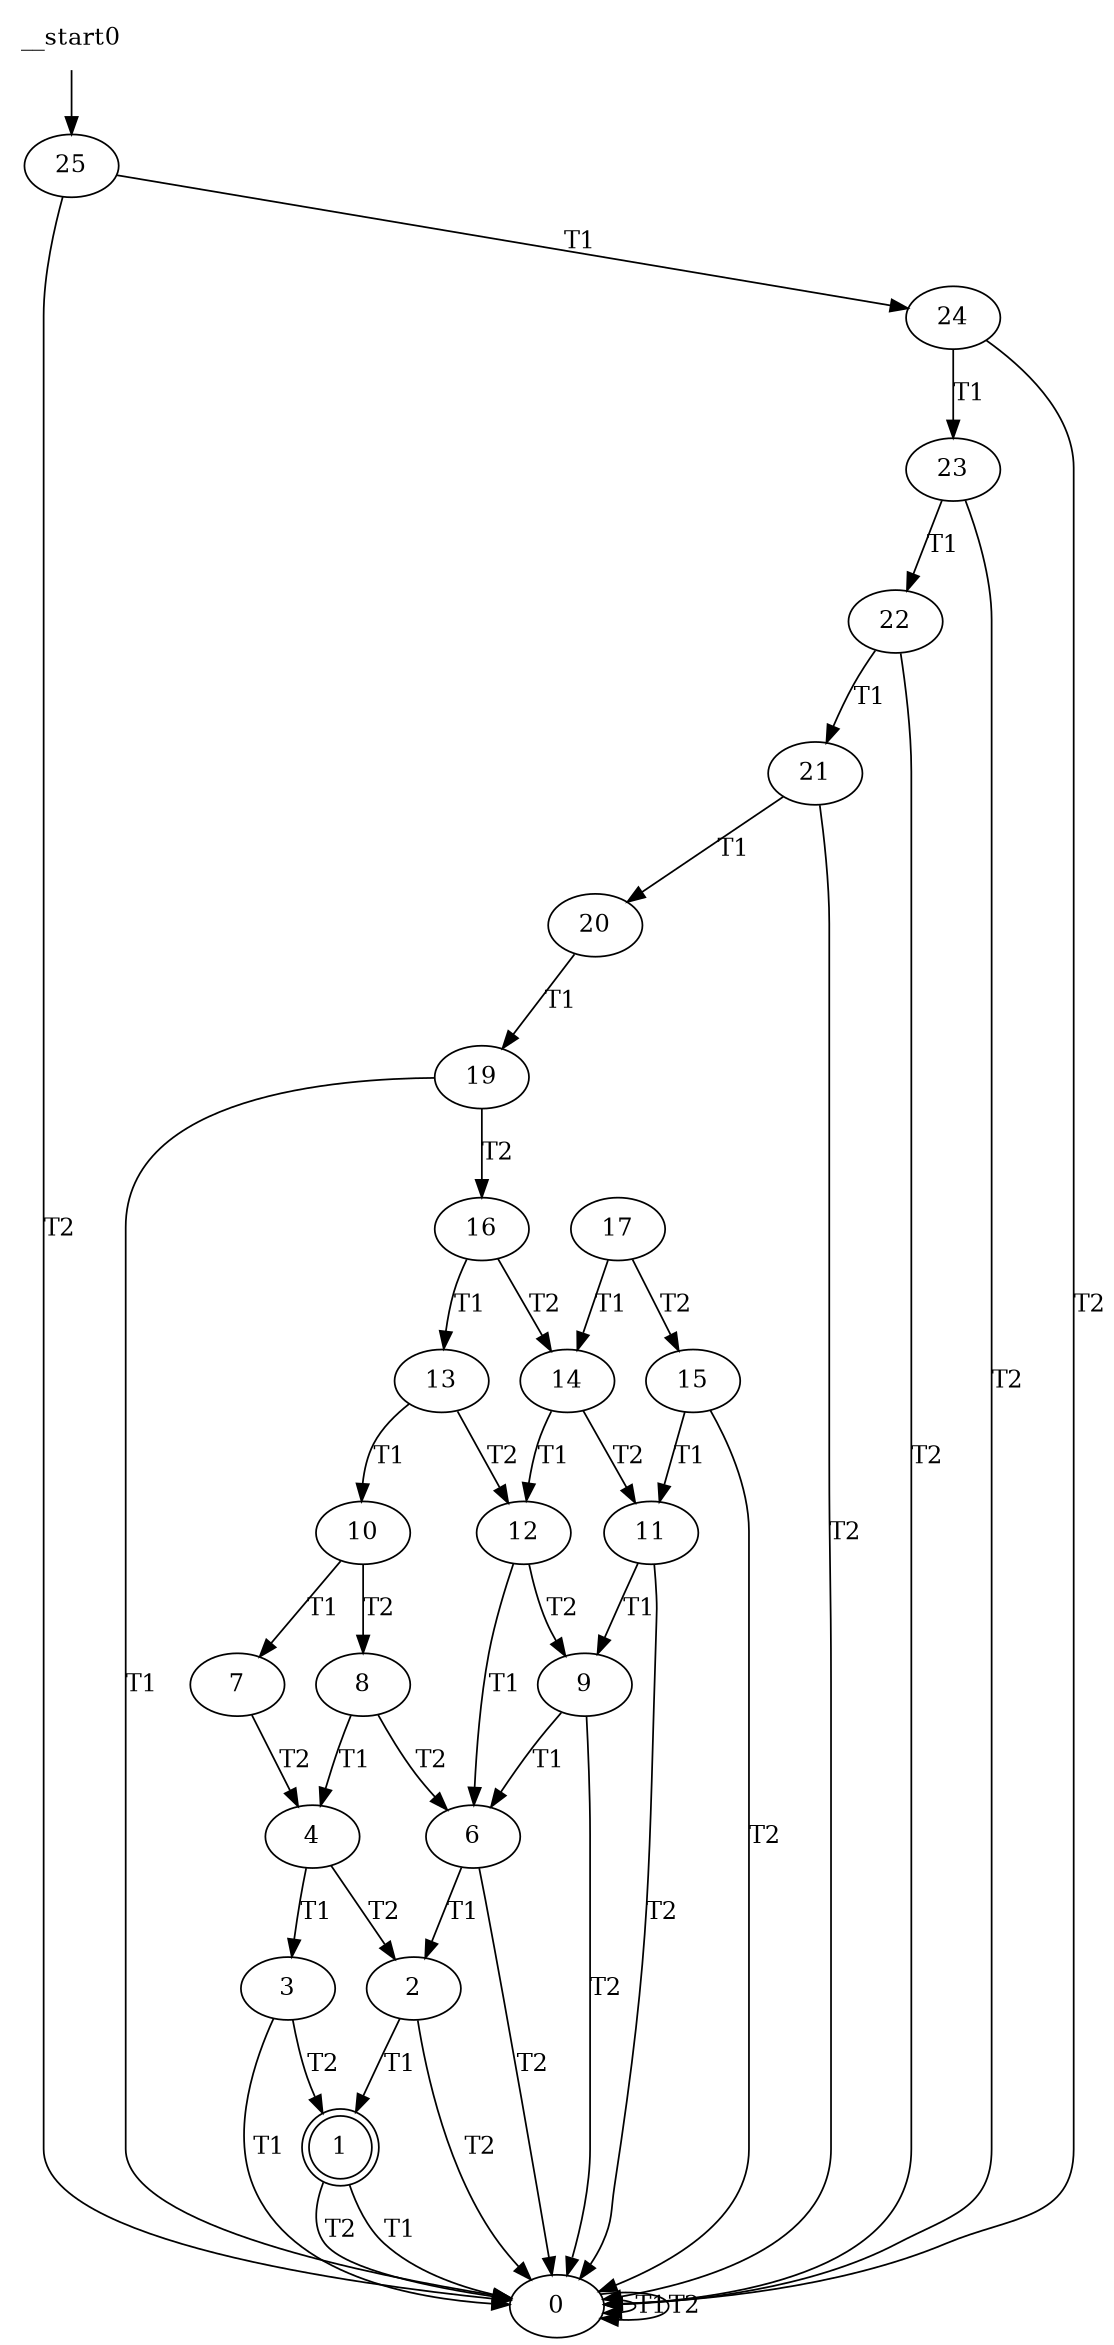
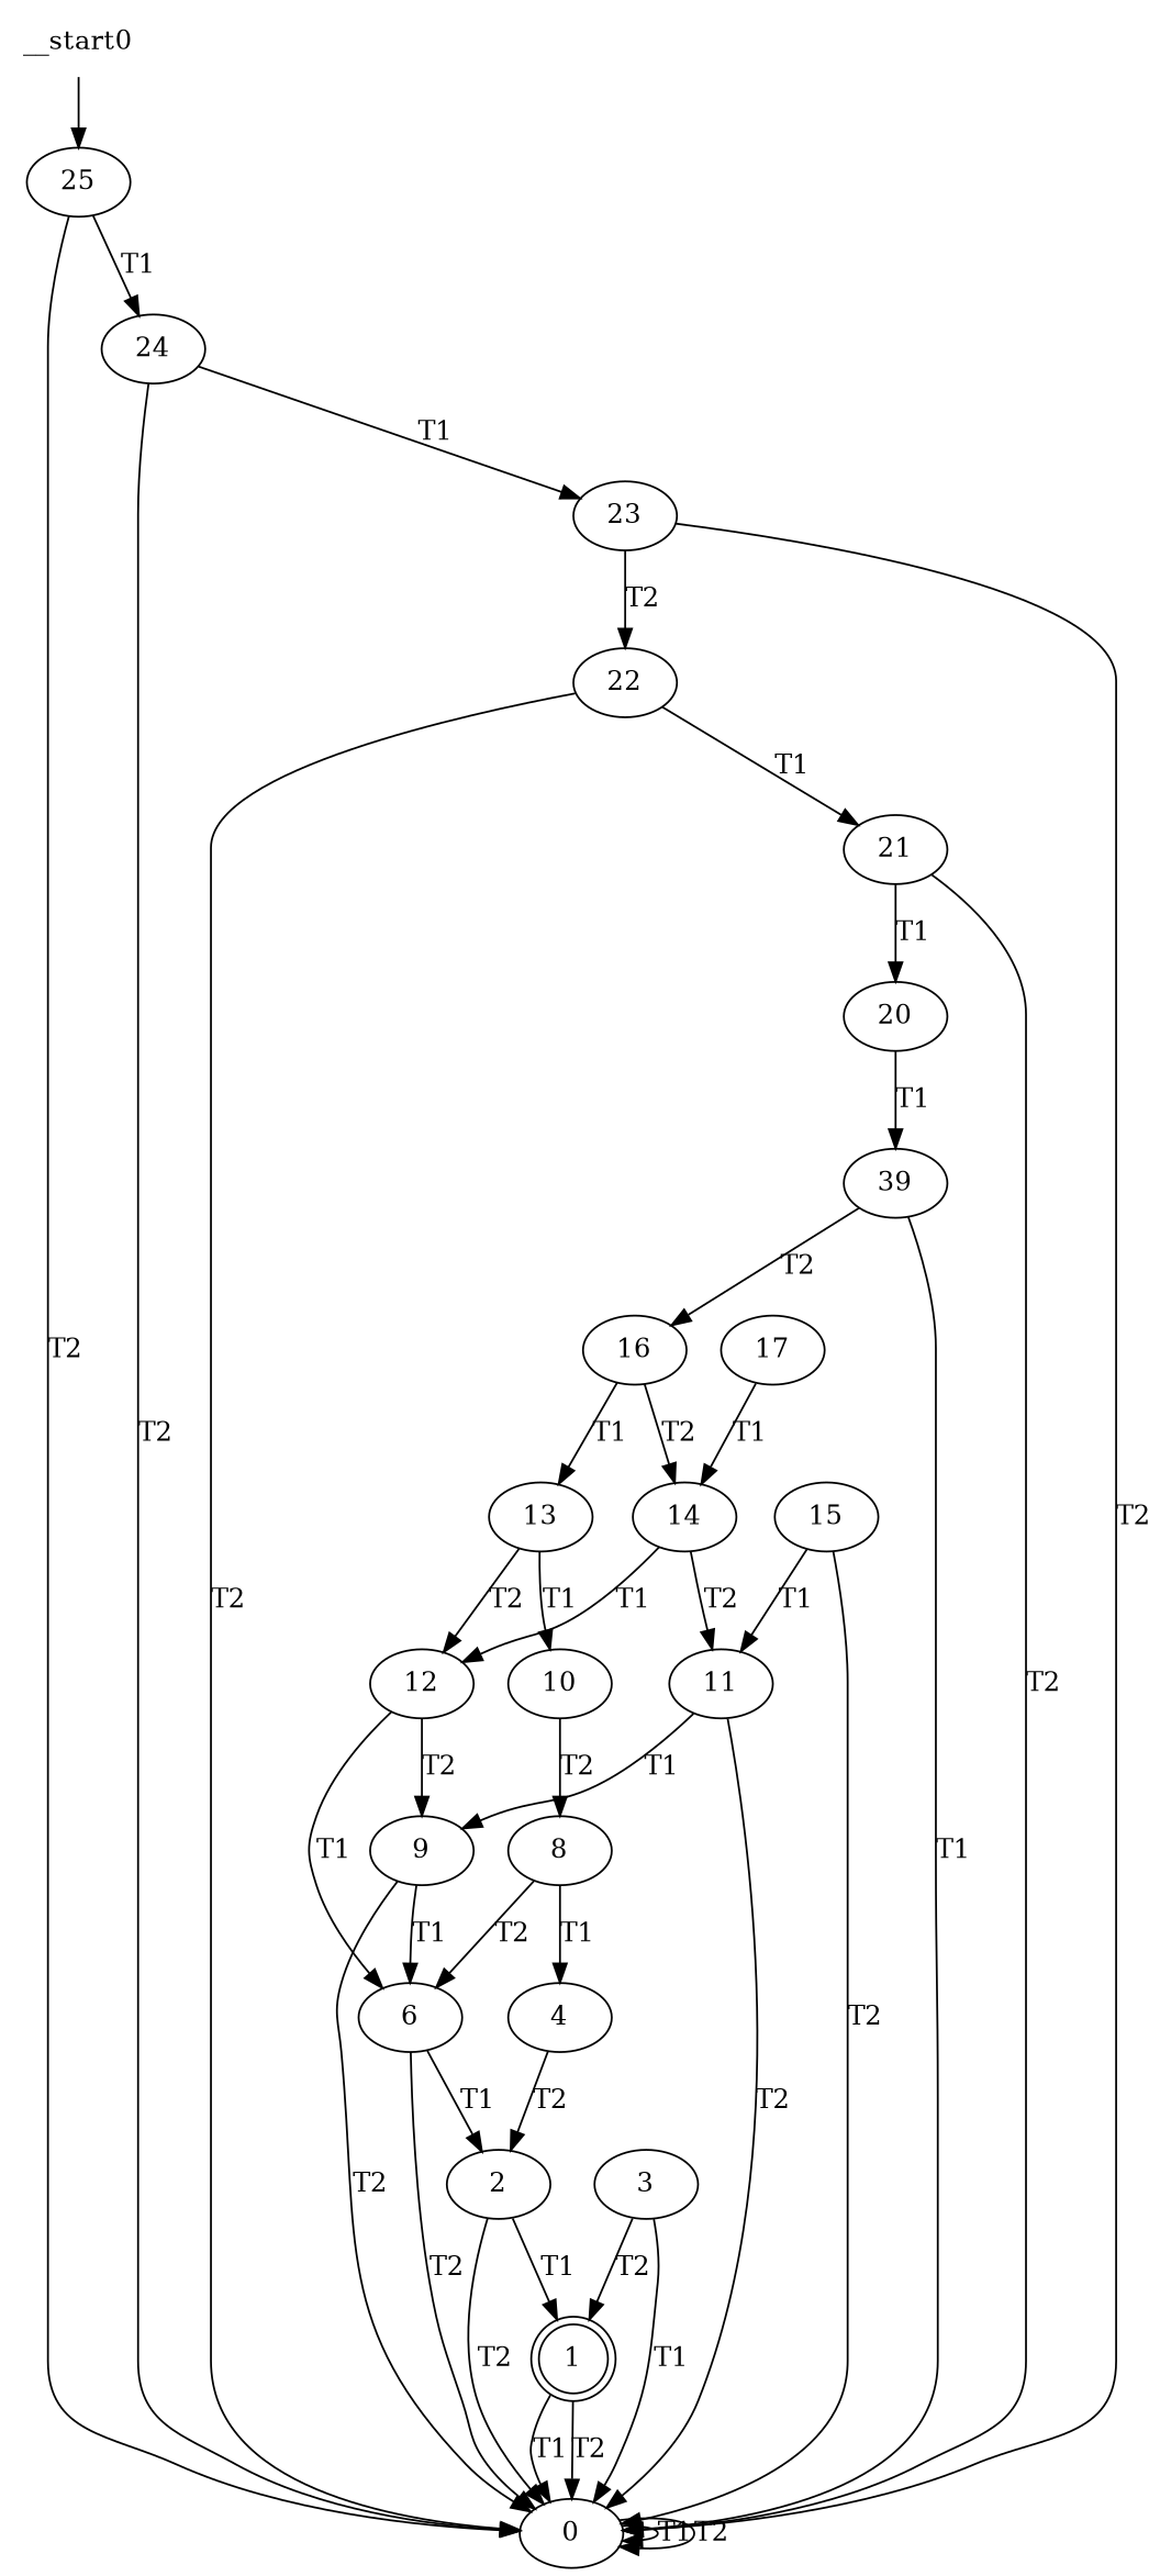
  digraph {
    n1 [label=0]
    n2 [label=1 shape=doublecircle]
    n3 [label=2]
    n4 [label=3]
    n5 [label=4]
    n6 [label=6]
-   n7 [label=7]
    n8 [label=8]
    n9 [label=9]
    n10 [label=10]
    n11 [label=11]
    n12 [label=12]
    n13 [label=13]
    n14 [label=14]
    n15 [label=15]
    n16 [label=16]
    n17 [label=17]
-   n18 [label=19]
+   n18 [label=39]
    n19 [label=20]
    n20 [label=21]
    n21 [label=22]
    n22 [label=23]
    n23 [label=24]
    n24 [label=25]
    __start0 [shape=none]
    n1 -> n1 [label=T1]
    n1 -> n1 [label=T2]
    n2 -> n1 [label=T1]
    n2 -> n1 [label=T2]
    n3 -> n1 [label=T2]
    n3 -> n2 [label=T1]
    n4 -> n1 [label=T1]
    n4 -> n2 [label=T2]
    n5 -> n3 [label=T2]
-   n5 -> n4 [label=T1]
    n6 -> n1 [label=T2]
    n6 -> n3 [label=T1]
-   n7 -> n5 [label=T2]
    n8 -> n5 [label=T1]
    n8 -> n6 [label=T2]
    n9 -> n1 [label=T2]
    n9 -> n6 [label=T1]
-   n10 -> n7 [label=T1]
    n10 -> n8 [label=T2]
    n11 -> n1 [label=T2]
    n11 -> n9 [label=T1]
    n12 -> n6 [label=T1]
    n12 -> n9 [label=T2]
    n13 -> n10 [label=T1]
    n13 -> n12 [label=T2]
    n14 -> n11 [label=T2]
    n14 -> n12 [label=T1]
    n15 -> n1 [label=T2]
    n15 -> n11 [label=T1]
    n16 -> n13 [label=T1]
    n16 -> n14 [label=T2]
    n17 -> n14 [label=T1]
-   n17 -> n15 [label=T2]
    n18 -> n1 [label=T1]
    n18 -> n16 [label=T2]
    n19 -> n18 [label=T1]
    n20 -> n1 [label=T2]
    n20 -> n19 [label=T1]
    n21 -> n1 [label=T2]
    n21 -> n20 [label=T1]
    n22 -> n1 [label=T2]
-   n22 -> n21 [label=T1]
+   n22 -> n21 [label=T2]
    n23 -> n1 [label=T2]
    n23 -> n22 [label=T1]
    n24 -> n1 [label=T2]
    n24 -> n23 [label=T1]
    __start0 -> n24
  }
